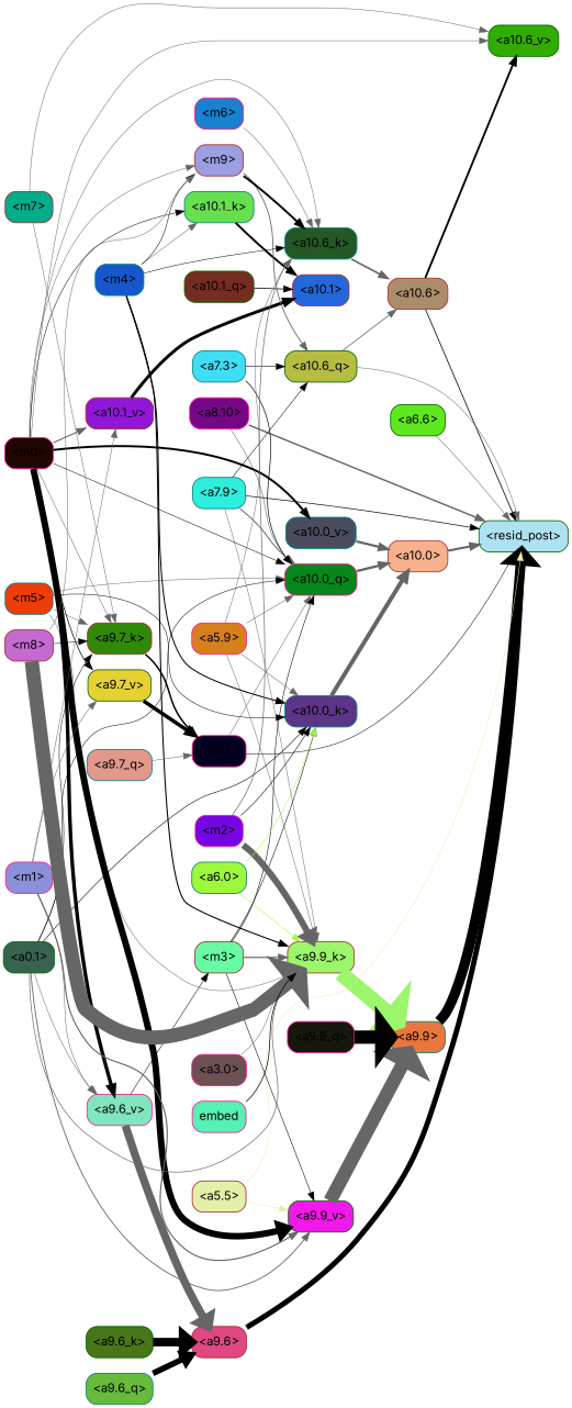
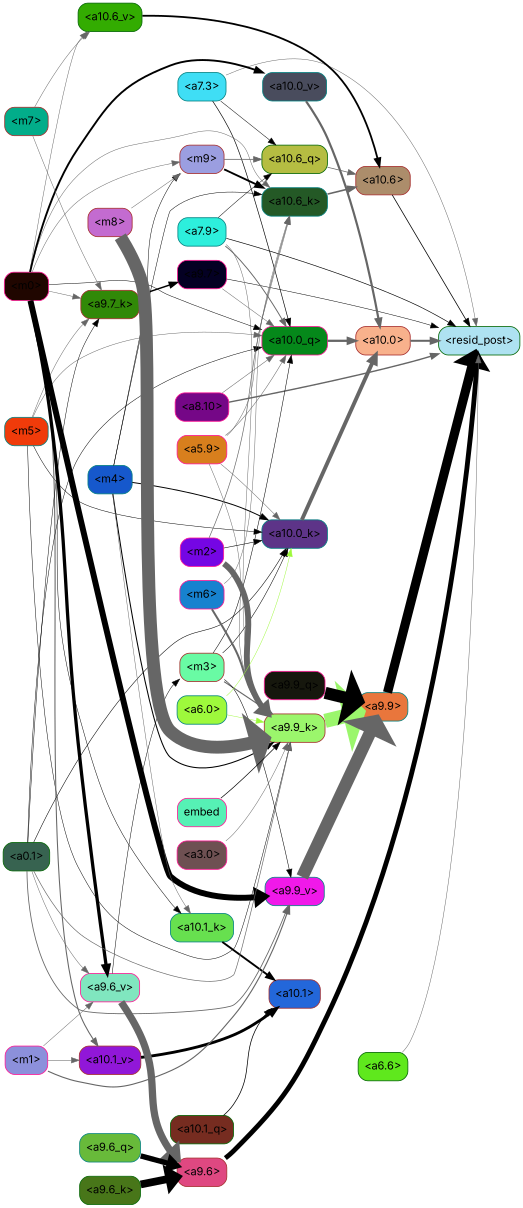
  strict digraph {
    fontname=Inter
    rankdir=LR
    splines=true
    node [color=brown fontname=Inter shape=box style="filled, rounded"]
    edge [color=gray40 fontname=Inter penwidth=0.6]
    "<a10.6>" [fillcolor="#ac8d6b"]
    "<resid_post>" [color=darkgreen fillcolor="#aee2f1"]
    "<a10.1>" [fillcolor="#2367da"]
    "<a10.0>" [fillcolor="#f8b18c"]
    "<a9.9>" [color=teal fillcolor="#e9763c"]
    "<a9.7>" [color=deeppink fillcolor="#040023"]
    "<a10.0_q>" [color=deeppink fillcolor="#05881a"]
    "<a9.6>" [fillcolor="#df4881"]
    "<a8.10>" [color=deeppink fillcolor="#750787"]
    "<a7.9>" [color=teal fillcolor="#2defdc"]
    "<a10.6_q>" [color=darkgreen fillcolor="#b5bd42"]
    "<a9.9_k>" [fillcolor="#9bf66c"]
    "<a7.3>" [color=teal fillcolor="#3fdef5"]
    "<a6.6>" [color=darkgreen fillcolor="#5fe81d"]
-   "<a5.5>" [fillcolor="#e4efa7"]
-   "<a9.9_v>" [color=darkgreen fillcolor="#f019e9"]
+   "<a9.9_v>" [color=teal fillcolor="#f019e9"]
    "<a10.1_q>" [color=darkgreen fillcolor="#762c20"]
    "<a10.6_k>" [color=teal fillcolor="#245926"]
    "<a10.1_k>" [color=teal fillcolor="#67e04f"]
    "<a10.0_k>" [color=teal fillcolor="#5d3488"]
    "<a10.6_v>" [color=darkgreen fillcolor="#33ac01"]
    "<a10.1_v>" [fillcolor="#9117d8"]
    "<a10.0_v>" [color=teal fillcolor="#494c5d"]
    "<m9>" [fillcolor="#9b9ee0"]
    "<m5>" [color=teal fillcolor="#f03b0a"]
    "<a9.7_k>" [fillcolor="#318908"]
    "<a5.9>" [color=deeppink fillcolor="#d87f1d"]
    "<m3>" [fillcolor="#69fba4"]
    "<a9.6_v>" [color=deeppink fillcolor="#80e6bf"]
    "<m0>" [color=deeppink fillcolor="#200600"]
-   "<a9.7_v>" [color=darkgreen fillcolor="#e6d133"]
    "<a0.1>" [color=darkgreen fillcolor="#376350"]
    "<m6>" [color=deeppink fillcolor="#1782cf"]
    "<m4>" [color=teal fillcolor="#1658cc"]
    "<m2>" [color=deeppink fillcolor="#7506e4"]
    "<a6.0>" [color=teal fillcolor="#9ef93c"]
    "<m7>" [fillcolor="#02ad8a"]
    "<m1>" [color=deeppink fillcolor="#8c90db"]
    "<m8>" [fillcolor="#c36bd0"]
    "<a9.9_q>" [color=deeppink fillcolor="#16170d"]
-   "<a9.7_q>" [color=teal fillcolor="#e2988b"]
    "<a9.6_q>" [color=teal fillcolor="#68ba3a"]
    "<a9.6_k>" [color=darkgreen fillcolor="#487619"]
    "<a3.0>" [color=deeppink fillcolor="#6e5052"]
    embed [color=deeppink fillcolor="#56f1b5"]
    "<a10.6>" -> "<resid_post>" [color=black penwidth=0.9498605728149414]
    "<a10.0>" -> "<resid_post>" [penwidth=2.5814952850341797]
    "<a9.9>" -> "<resid_post>" [color=black penwidth=11.610888481140137]
    "<a9.7>" -> "<resid_post>" [color=black]
    "<a9.7>" -> "<a10.0_q>"
    "<a10.0_q>" -> "<a10.0>" [penwidth=2.905670166015625]
    "<a9.6>" -> "<resid_post>" [color=black penwidth=6.121421813964844]
    "<a8.10>" -> "<resid_post>" [penwidth=1.7841739654541016]
    "<a8.10>" -> "<a10.0_q>" [penwidth=0.6612663269042969]
    "<a7.9>" -> "<resid_post>" [color=black penwidth=0.8109169006347656]
    "<a7.9>" -> "<a10.0_q>" [penwidth=1.19378662109375]
    "<a7.9>" -> "<a10.6_q>" [color=black]
    "<a7.9>" -> "<a9.9_k>"
    "<a10.6_q>" -> "<a10.6>" [penwidth=0.9244728088378906]
    "<a9.9_k>" -> "<a9.9>" [color="#9bf66c" penwidth=17.953022003173828]
-   "<a10.6_q>" -> "<resid_post>"
+   "<a7.3>" -> "<resid_post>"
    "<a7.3>" -> "<a10.0_q>" [color=black penwidth=0.8208656311035156]
    "<a7.3>" -> "<a10.6_q>" [color=black]
    "<a6.6>" -> "<resid_post>"
-   "<a5.5>" -> "<resid_post>" [color="#e4efa7"]
-   "<a5.5>" -> "<a9.9_v>" [color="#e4efa7"]
    "<a9.9_v>" -> "<a9.9>" [penwidth=15.728643417358398]
    "<a10.1_q>" -> "<a10.1>" [color=black penwidth=0.9268798828125]
    "<a10.6_k>" -> "<a10.6>" [penwidth=2.0319366455078125]
    "<a10.1_k>" -> "<a10.1>" [color=black penwidth=2.4037628173828125]
    "<a10.0_k>" -> "<a10.0>" [penwidth=4.9319305419921875]
-   "<a10.6>" -> "<a10.6_v>" [color=black penwidth=2.290935516357422]
+   "<a10.6_v>" -> "<a10.6>" [color=black penwidth=2.290935516357422]
    "<a10.1_v>" -> "<a10.1>" [color=black penwidth=3.6398468017578125]
    "<a10.0_v>" -> "<a10.0>" [penwidth=2.7666168212890625]
    "<m9>" -> "<a10.6_q>" [penwidth=1.0384025573730469]
    "<m9>" -> "<a10.6_k>" [color=black penwidth=2.371124267578125]
    "<m5>" -> "<a10.0_q>"
-   "<m5>" -> "<a9.9_k>"
+   "<m5>" -> "<a9.9_k>" [color=black]
    "<m5>" -> "<a10.0_k>" [color=black]
    "<m5>" -> "<a9.7_k>"
    "<a9.7_k>" -> "<a9.7>" [color=black penwidth=1.85101318359375]
    "<a5.9>" -> "<a10.0_q>" [penwidth=0.6463394165039062]
    "<a5.9>" -> "<a9.9_k>"
    "<a5.9>" -> "<a10.6_k>"
    "<a5.9>" -> "<a10.0_k>"
    "<m3>" -> "<a10.0_q>" [color=black penwidth=0.6597442626953125]
    "<m3>" -> "<a9.9_k>" [penwidth=1.4574642181396484]
    "<m3>" -> "<a9.9_v>" [color=black penwidth=0.6589469909667969]
    "<m3>" -> "<a10.0_k>" [color=black penwidth=0.6506614685058594]
    "<a9.6_v>" -> "<a9.6>" [penwidth=9.212547302246094]
    "<a9.6_v>" -> "<m3>" [color=black]
    "<m0>" -> "<a10.0_q>" [color=black]
    "<m0>" -> "<a9.9_v>" [color=black penwidth=7.537467956542969]
    "<m0>" -> "<a10.6_k>"
    "<m0>" -> "<a10.1_k>" [color=black]
    "<m0>" -> "<a10.6_v>"
    "<m0>" -> "<a10.1_v>" [penwidth=1.3360328674316406]
    "<m0>" -> "<a10.0_v>" [color=black penwidth=2.4083595275878906]
    "<m0>" -> "<m9>"
    "<m0>" -> "<a9.7_k>"
    "<m0>" -> "<a9.6_v>" [color=black penwidth=4.1688385009765625]
-   "<m0>" -> "<a9.7_v>" [color=black penwidth=0.8575286865234375]
-   "<a9.7_v>" -> "<a9.7>" [color=black penwidth=4.305488586425781]
    "<a0.1>" -> "<a10.0_q>" [color=black]
    "<a0.1>" -> "<a9.9_k>" [penwidth=0.81341552734375]
    "<a0.1>" -> "<a9.9_v>" [penwidth=1.062591552734375]
    "<a0.1>" -> "<a10.0_k>" [color=black penwidth=0.6768684387207031]
    "<a0.1>" -> "<a9.7_k>" [color=black]
    "<a0.1>" -> "<a9.6_v>"
+   "<m6>" -> "<a9.9_k>" [penwidth=2.533975601196289]
    "<m6>" -> "<a10.6_k>"
    "<m4>" -> "<a9.9_k>" [color=black penwidth=1.3186264038085938]
    "<m4>" -> "<a10.6_k>" [color=black]
    "<m4>" -> "<a10.1_k>"
    "<m4>" -> "<a10.0_k>" [color=black penwidth=1.230804443359375]
    "<m4>" -> "<m9>" [color=black]
    "<m2>" -> "<a9.9_k>" [penwidth=7.476325988769531]
    "<m2>" -> "<a10.6_k>" [penwidth=0.8380241394042969]
    "<m2>" -> "<a10.0_k>" [color=black penwidth=0.6622200012207031]
    "<a6.0>" -> "<a9.9_k>" [color="#9ef93c"]
    "<a6.0>" -> "<a10.0_k>" [color="#9ef93c"]
    "<m7>" -> "<a10.6_v>"
    "<m7>" -> "<a9.7_k>"
    "<m1>" -> "<a9.9_v>" [penwidth=1.4082679748535156]
    "<m1>" -> "<a10.1_v>"
    "<m1>" -> "<a9.6_v>"
-   "<m1>" -> "<a9.7_v>"
    "<m8>" -> "<a9.9_k>" [penwidth=16.255420684814453]
    "<m8>" -> "<m9>"
-   "<m8>" -> "<a9.7_k>" [color=black]
    "<a9.9_q>" -> "<a9.9>" [color=black penwidth=15.310546875]
-   "<a9.7_q>" -> "<a9.7>"
    "<a9.6_q>" -> "<a9.6>" [color=black penwidth=6.823722839355469]
    "<a9.6_k>" -> "<a9.6>" [color=black penwidth=9.787818908691406]
    "<a3.0>" -> "<a9.9_k>"
    embed -> "<a9.9_k>" [color=black penwidth=0.8602714538574219]
  }
